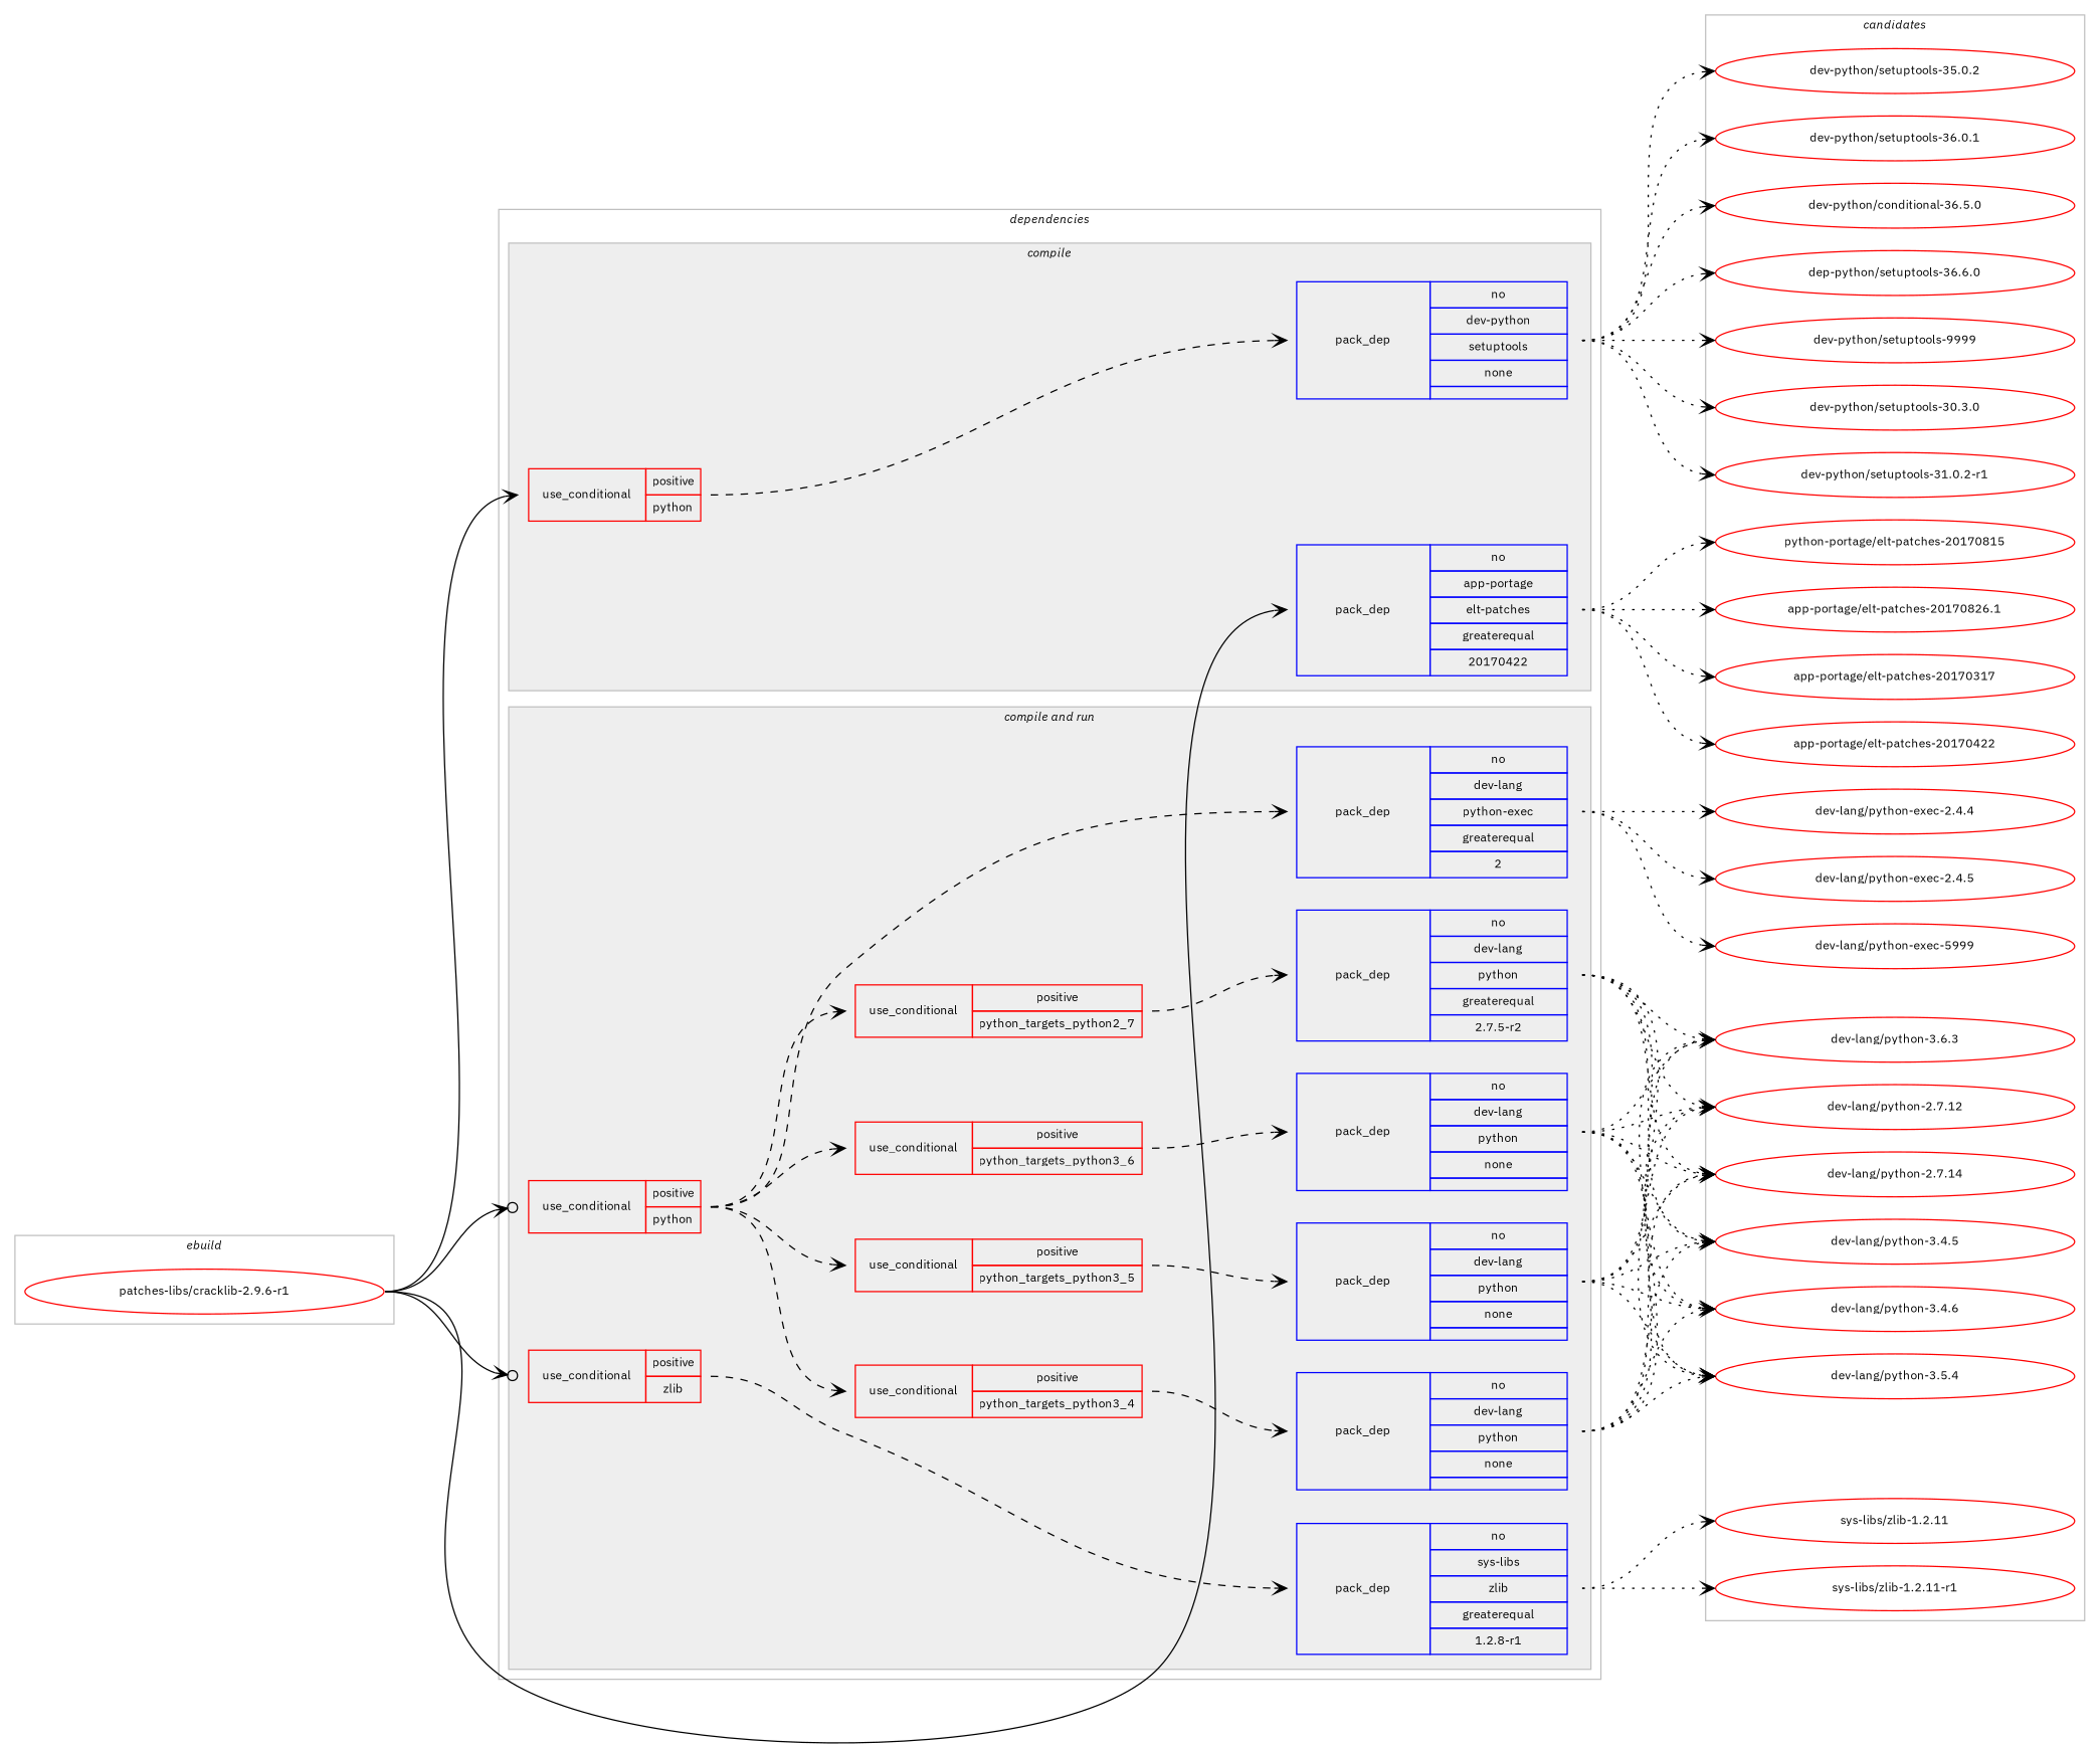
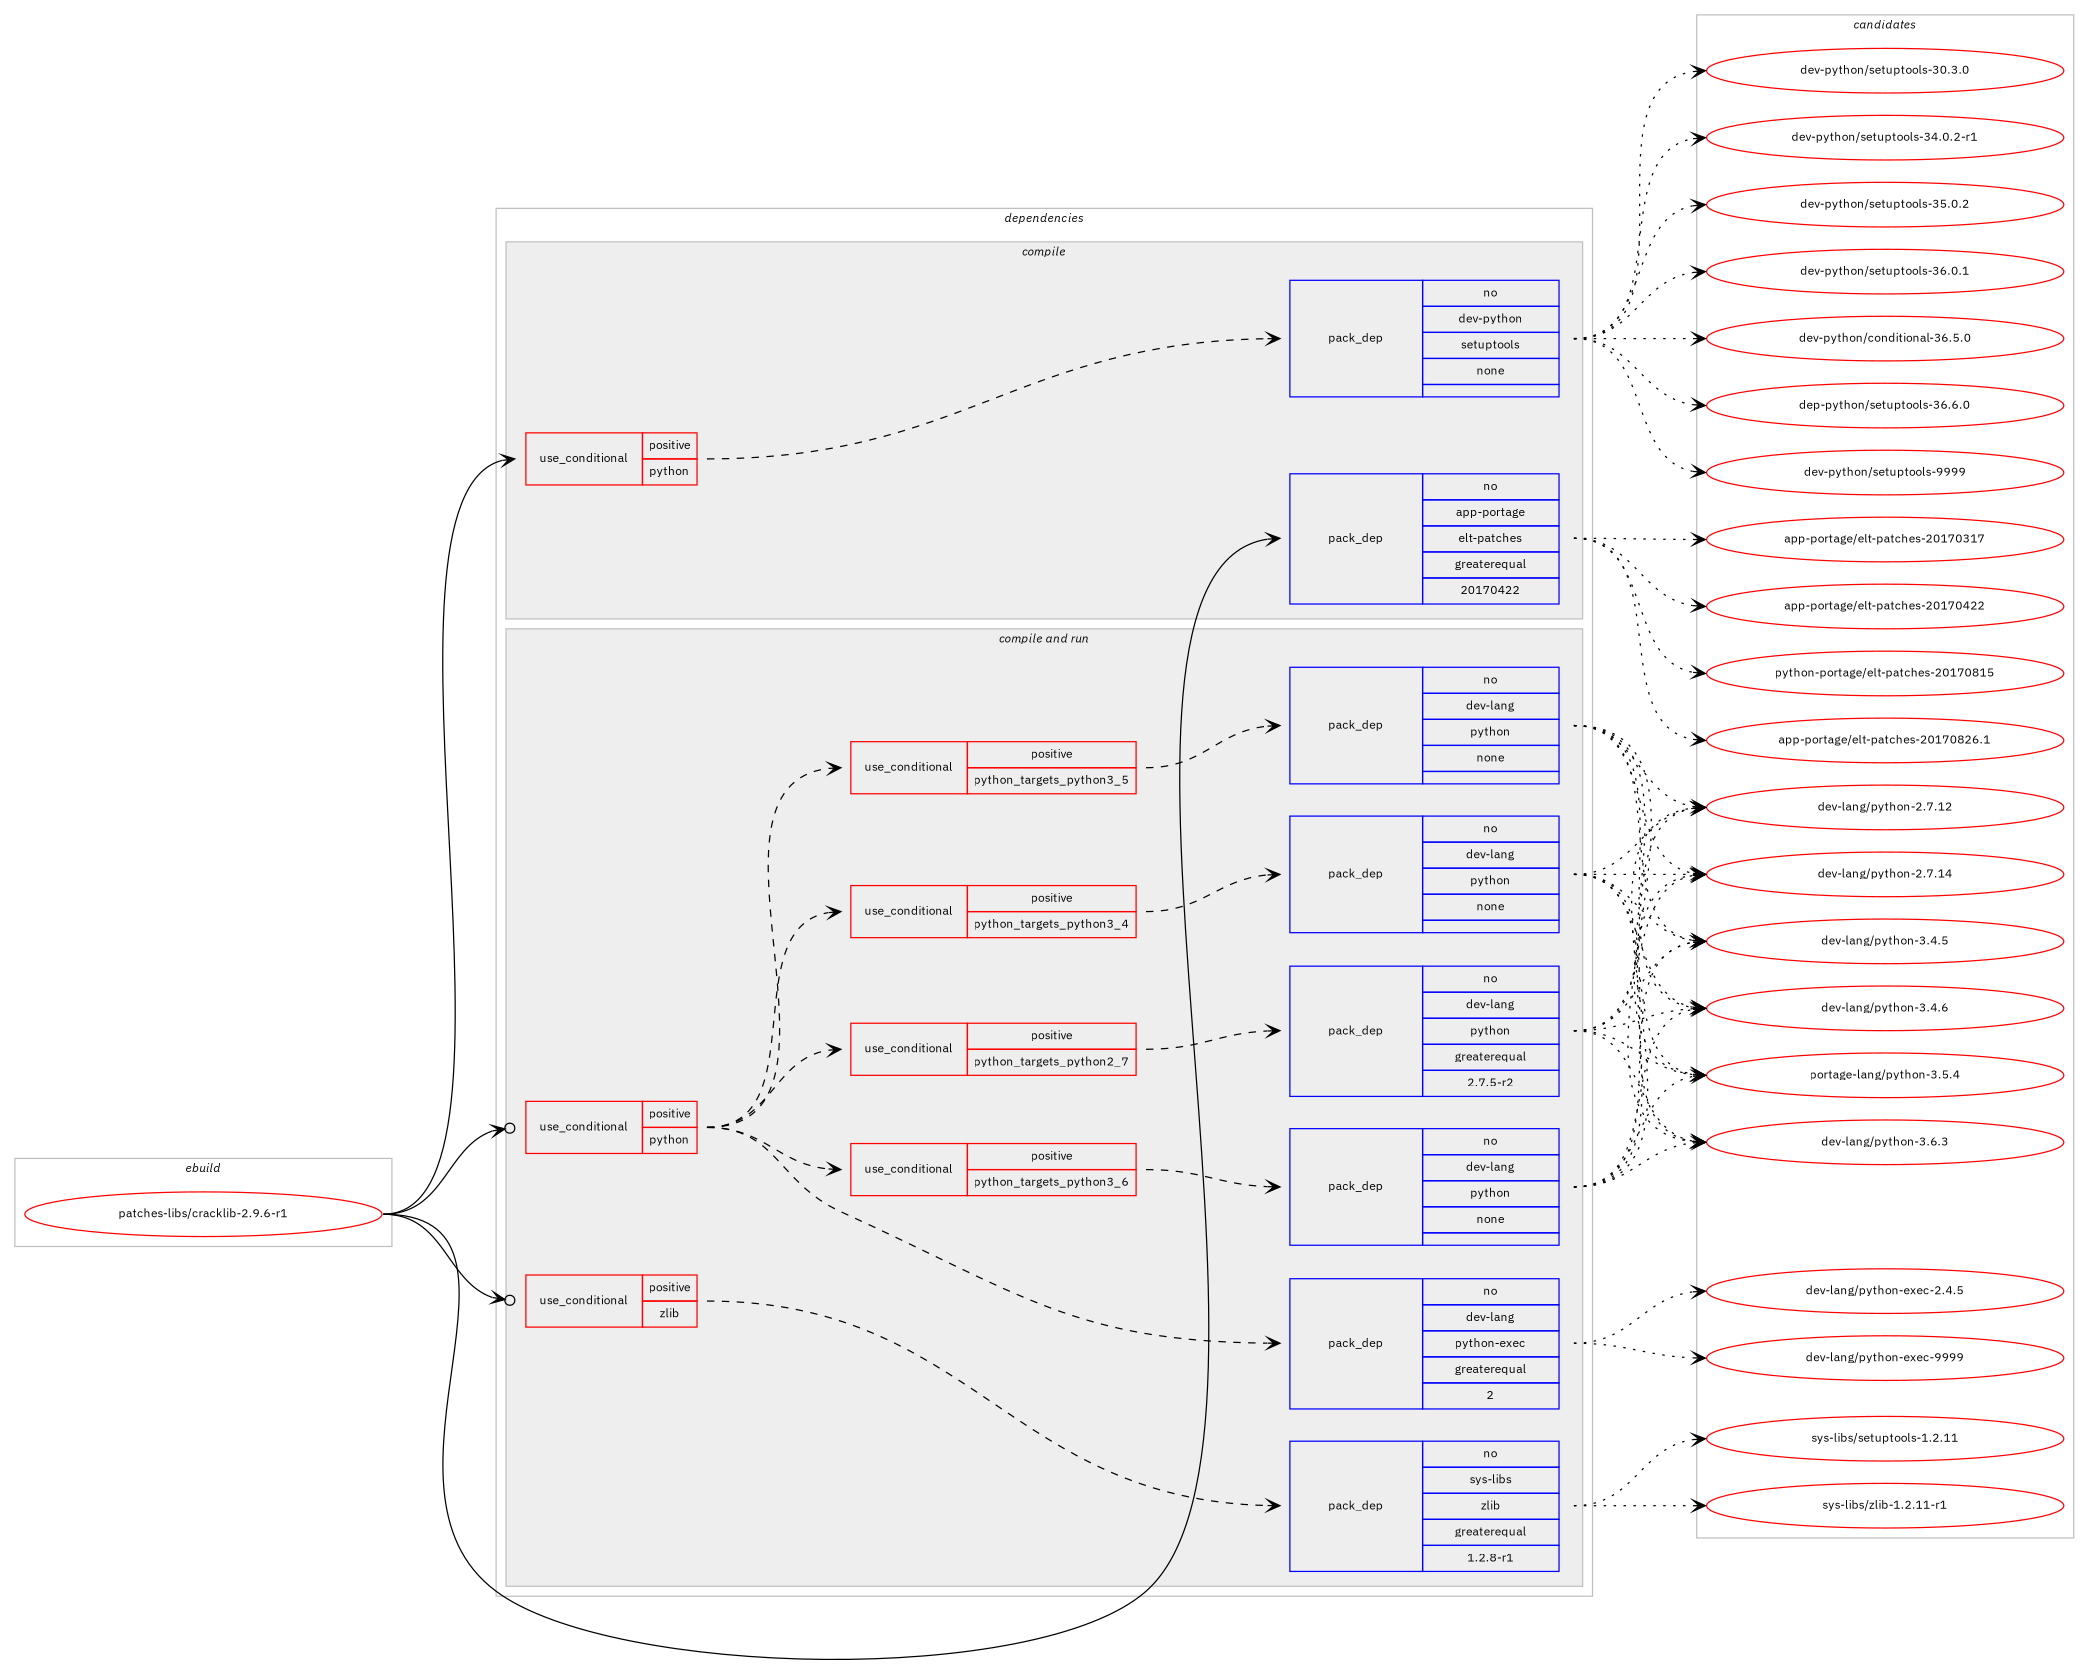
  digraph {
    compound=true
    concentrate=true
    fontname="IBM Plex Sans"
    fontsize=10
    newrank=true
    rankdir=LR
    ranksep=1.5
    node [color=red fontname="IBM Plex Sans" fontsize=10]
    edge [arrowhead=vee fontname="IBM Plex Sans" headport=w style=dotted tailport=e weight=100]
    n1 [label="patches-libs/cracklib-2.9.6-r1" width=4]
    n2 [color=blue label=<<TABLE BORDER="0" CELLBORDER="1" CELLSPACING="0" CELLPADDING="4" WIDTH="220"><TR><TD ROWSPAN="6" CELLPADDING="30">pack_dep</TD></TR><TR><TD WIDTH="110">no</TD></TR><TR><TD>dev-python</TD></TR><TR><TD>setuptools</TD></TR><TR><TD>none</TD></TR><TR><TD></TD></TR></TABLE>> shape=none]
    n3 [label=<<TABLE BORDER="0" CELLBORDER="1" CELLSPACING="0" CELLPADDING="4"><TR><TD ROWSPAN="3" CELLPADDING="10">use_conditional</TD></TR><TR><TD>positive</TD></TR><TR><TD>python</TD></TR></TABLE>> shape=none]
    n4 [color=blue label=<<TABLE BORDER="0" CELLBORDER="1" CELLSPACING="0" CELLPADDING="4" WIDTH="220"><TR><TD ROWSPAN="6" CELLPADDING="30">pack_dep</TD></TR><TR><TD WIDTH="110">no</TD></TR><TR><TD>app-portage</TD></TR><TR><TD>elt-patches</TD></TR><TR><TD>greaterequal</TD></TR><TR><TD>20170422</TD></TR></TABLE>> shape=none]
    n5 [color=blue label=<<TABLE BORDER="0" CELLBORDER="1" CELLSPACING="0" CELLPADDING="4" WIDTH="220"><TR><TD ROWSPAN="6" CELLPADDING="30">pack_dep</TD></TR><TR><TD WIDTH="110">no</TD></TR><TR><TD>dev-lang</TD></TR><TR><TD>python</TD></TR><TR><TD>greaterequal</TD></TR><TR><TD>2.7.5-r2</TD></TR></TABLE>> shape=none]
    n6 [label=<<TABLE BORDER="0" CELLBORDER="1" CELLSPACING="0" CELLPADDING="4"><TR><TD ROWSPAN="3" CELLPADDING="10">use_conditional</TD></TR><TR><TD>positive</TD></TR><TR><TD>python_targets_python2_7</TD></TR></TABLE>> shape=none]
    n7 [color=blue label=<<TABLE BORDER="0" CELLBORDER="1" CELLSPACING="0" CELLPADDING="4" WIDTH="220"><TR><TD ROWSPAN="6" CELLPADDING="30">pack_dep</TD></TR><TR><TD WIDTH="110">no</TD></TR><TR><TD>dev-lang</TD></TR><TR><TD>python</TD></TR><TR><TD>none</TD></TR><TR><TD></TD></TR></TABLE>> shape=none]
    n8 [label=<<TABLE BORDER="0" CELLBORDER="1" CELLSPACING="0" CELLPADDING="4"><TR><TD ROWSPAN="3" CELLPADDING="10">use_conditional</TD></TR><TR><TD>positive</TD></TR><TR><TD>python_targets_python3_4</TD></TR></TABLE>> shape=none]
    n9 [color=blue label=<<TABLE BORDER="0" CELLBORDER="1" CELLSPACING="0" CELLPADDING="4" WIDTH="220"><TR><TD ROWSPAN="6" CELLPADDING="30">pack_dep</TD></TR><TR><TD WIDTH="110">no</TD></TR><TR><TD>dev-lang</TD></TR><TR><TD>python</TD></TR><TR><TD>none</TD></TR><TR><TD></TD></TR></TABLE>> shape=none]
    n10 [label=<<TABLE BORDER="0" CELLBORDER="1" CELLSPACING="0" CELLPADDING="4"><TR><TD ROWSPAN="3" CELLPADDING="10">use_conditional</TD></TR><TR><TD>positive</TD></TR><TR><TD>python_targets_python3_5</TD></TR></TABLE>> shape=none]
    n11 [color=blue label=<<TABLE BORDER="0" CELLBORDER="1" CELLSPACING="0" CELLPADDING="4" WIDTH="220"><TR><TD ROWSPAN="6" CELLPADDING="30">pack_dep</TD></TR><TR><TD WIDTH="110">no</TD></TR><TR><TD>dev-lang</TD></TR><TR><TD>python</TD></TR><TR><TD>none</TD></TR><TR><TD></TD></TR></TABLE>> shape=none]
    n12 [label=<<TABLE BORDER="0" CELLBORDER="1" CELLSPACING="0" CELLPADDING="4"><TR><TD ROWSPAN="3" CELLPADDING="10">use_conditional</TD></TR><TR><TD>positive</TD></TR><TR><TD>python_targets_python3_6</TD></TR></TABLE>> shape=none]
    n13 [color=blue label=<<TABLE BORDER="0" CELLBORDER="1" CELLSPACING="0" CELLPADDING="4" WIDTH="220"><TR><TD ROWSPAN="6" CELLPADDING="30">pack_dep</TD></TR><TR><TD WIDTH="110">no</TD></TR><TR><TD>dev-lang</TD></TR><TR><TD>python-exec</TD></TR><TR><TD>greaterequal</TD></TR><TR><TD>2</TD></TR></TABLE>> shape=none]
    n14 [label=<<TABLE BORDER="0" CELLBORDER="1" CELLSPACING="0" CELLPADDING="4"><TR><TD ROWSPAN="3" CELLPADDING="10">use_conditional</TD></TR><TR><TD>positive</TD></TR><TR><TD>python</TD></TR></TABLE>> shape=none]
    n15 [color=blue label=<<TABLE BORDER="0" CELLBORDER="1" CELLSPACING="0" CELLPADDING="4" WIDTH="220"><TR><TD ROWSPAN="6" CELLPADDING="30">pack_dep</TD></TR><TR><TD WIDTH="110">no</TD></TR><TR><TD>sys-libs</TD></TR><TR><TD>zlib</TD></TR><TR><TD>greaterequal</TD></TR><TR><TD>1.2.8-r1</TD></TR></TABLE>> shape=none]
    n16 [label=<<TABLE BORDER="0" CELLBORDER="1" CELLSPACING="0" CELLPADDING="4"><TR><TD ROWSPAN="3" CELLPADDING="10">use_conditional</TD></TR><TR><TD>positive</TD></TR><TR><TD>zlib</TD></TR></TABLE>> shape=none]
    n17 [label="dev-python/setuptools-30.3.0" width=4]
-   n18 [label="dev-python/setuptools-31.0.2-r1" width=4]
+   n18 [label="dev-python/setuptools-34.0.2-r1" width=4]
    n19 [label="dev-python/setuptools-35.0.2" width=4]
    n20 [label="dev-python/setuptools-36.0.1" width=4]
    n21 [label="dev-python/conditional-36.5.0" width=4]
    n22 [label="dep-python/setuptools-36.6.0" width=4]
    n23 [label="dev-python/setuptools-9999" width=4]
    n24 [label="app-portage/elt-patches-20170317" width=4]
    n25 [label="app-portage/elt-patches-20170422" width=4]
    n26 [label="python-portage/elt-patches-20170815" width=4]
    n27 [label="app-portage/elt-patches-20170826.1" width=4]
    n28 [label="dev-lang/python-2.7.12" width=4]
    n29 [label="dev-lang/python-2.7.14" width=4]
    n30 [label="dev-lang/python-3.4.5" width=4]
    n31 [label="dev-lang/python-3.4.6" width=4]
-   n32 [label="dev-lang/python-3.5.4" width=4]
+   n32 [label="portage-lang/python-3.5.4" width=4]
    n33 [label="dev-lang/python-3.6.3" width=4]
-   n34 [label="dev-lang/python-exec-2.4.4" width=4]
    n35 [label="dev-lang/python-exec-2.4.5" width=4]
-   n36 [label="dev-lang/python-exec-5999" width=4]
-   n37 [label="sys-libs/zlib-1.2.11" width=4]
+   n36 [label="dev-lang/python-exec-9999" width=4]
+   n37 [label="sys-libs/setuptools-1.2.11" width=4]
    n38 [label="sys-libs/zlib-1.2.11-r1" width=4]
    subgraph cluster_1 {
      color=gray
      label=<<i>ebuild</i>>
      rank=same
      n1
    }
    subgraph cluster_2 {
      color=gray
      label=<<i>dependencies</i>>
      subgraph cluster_3 {
        color=gray
        fillcolor="#eeeeee"
        label=<<i>compile</i>>
        style=filled
        subgraph sub_4 {
          color=gray
          fillcolor="#eeeeee"
          label=<<i>compile</i>>
          style=filled
          n3
          subgraph sub_5 {
            color=gray
            fillcolor="#eeeeee"
            label=<<i>compile</i>>
            style=filled
            n2
          }
        }
        subgraph sub_6 {
          color=gray
          fillcolor="#eeeeee"
          label=<<i>compile</i>>
          style=filled
          n4
        }
      }
      subgraph cluster_7 {
        color=gray
        fillcolor="#eeeeee"
        label=<<i>compile and run</i>>
        style=filled
        subgraph sub_8 {
          color=gray
          fillcolor="#eeeeee"
          label=<<i>compile and run</i>>
          style=filled
          n14
          subgraph sub_9 {
            color=gray
            fillcolor="#eeeeee"
            label=<<i>compile and run</i>>
            style=filled
            n6
            subgraph sub_10 {
              color=gray
              fillcolor="#eeeeee"
              label=<<i>compile and run</i>>
              style=filled
              n5
            }
          }
          subgraph sub_11 {
            color=gray
            fillcolor="#eeeeee"
            label=<<i>compile and run</i>>
            style=filled
            n8
            subgraph sub_12 {
              color=gray
              fillcolor="#eeeeee"
              label=<<i>compile and run</i>>
              style=filled
              n7
            }
          }
          subgraph sub_13 {
            color=gray
            fillcolor="#eeeeee"
            label=<<i>compile and run</i>>
            style=filled
            n10
            subgraph sub_14 {
              color=gray
              fillcolor="#eeeeee"
              label=<<i>compile and run</i>>
              style=filled
              n9
            }
          }
          subgraph sub_15 {
            color=gray
            fillcolor="#eeeeee"
            label=<<i>compile and run</i>>
            style=filled
            n12
            subgraph sub_16 {
              color=gray
              fillcolor="#eeeeee"
              label=<<i>compile and run</i>>
              style=filled
              n11
            }
          }
          subgraph sub_17 {
            color=gray
            fillcolor="#eeeeee"
            label=<<i>compile and run</i>>
            style=filled
            n13
          }
        }
        subgraph sub_18 {
          color=gray
          fillcolor="#eeeeee"
          label=<<i>compile and run</i>>
          style=filled
          n16
          subgraph sub_19 {
            color=gray
            fillcolor="#eeeeee"
            label=<<i>compile and run</i>>
            style=filled
            n15
          }
        }
      }
      subgraph cluster_20 {
        color=gray
        fillcolor="#eeeeee"
        label=<<i>run</i>>
        style=filled
      }
    }
    subgraph cluster_21 {
      color=gray
      label=<<i>candidates</i>>
      rank=same
      subgraph sub_22 {
        color=black
        label=<<i>candidates</i>>
        nodesep=1
        rank=same
        n17
        n18
        n19
        n20
        n21
        n22
        n23
      }
      subgraph sub_23 {
        color=black
        label=<<i>candidates</i>>
        nodesep=1
        rank=same
        n24
        n25
        n26
        n27
      }
      subgraph sub_24 {
        color=black
        label=<<i>candidates</i>>
        nodesep=1
        rank=same
        n28
        n29
        n30
        n31
        n32
        n33
      }
      subgraph sub_25 {
        color=black
        label=<<i>candidates</i>>
        nodesep=1
        rank=same
        n28
        n29
        n30
        n31
        n32
        n33
      }
      subgraph sub_26 {
        color=black
        label=<<i>candidates</i>>
        nodesep=1
        rank=same
        n28
        n29
        n30
        n31
        n32
        n33
      }
      subgraph sub_27 {
        color=black
        label=<<i>candidates</i>>
        nodesep=1
        rank=same
        n28
        n29
        n30
        n31
        n32
        n33
      }
      subgraph sub_28 {
        color=black
        label=<<i>candidates</i>>
        nodesep=1
        rank=same
-       n34
        n35
        n36
      }
      subgraph sub_29 {
        color=black
        label=<<i>candidates</i>>
        nodesep=1
        rank=same
        n37
        n38
      }
    }
    n1 -> n3 [style=solid weight=20]
    n1 -> n4 [style=solid weight=20]
    n1 -> n14 [arrowhead=odotvee style=solid weight=20]
    n1 -> n16 [arrowhead=odotvee style=solid weight=20]
    n2 -> n17
    n2 -> n18
    n2 -> n19
    n2 -> n20
    n2 -> n21
    n2 -> n22
    n2 -> n23
    n3 -> n2 [style=dashed weight=20]
    n4 -> n24
    n4 -> n25
    n4 -> n26
    n4 -> n27
    n5 -> n28
    n5 -> n29
    n5 -> n30
    n5 -> n31
    n5 -> n32
    n5 -> n33
    n6 -> n5 [style=dashed weight=20]
    n7 -> n28
    n7 -> n29
    n7 -> n30
    n7 -> n31
    n7 -> n32
    n7 -> n33
    n8 -> n7 [style=dashed weight=20]
    n9 -> n28
    n9 -> n29
    n9 -> n30
    n9 -> n31
    n9 -> n32
    n9 -> n33
    n10 -> n9 [style=dashed weight=20]
    n11 -> n28
    n11 -> n29
    n11 -> n30
    n11 -> n31
    n11 -> n32
    n11 -> n33
    n12 -> n11 [style=dashed weight=20]
-   n13 -> n34
    n13 -> n35
    n13 -> n36
    n14 -> n6 [style=dashed weight=20]
    n14 -> n8 [style=dashed weight=20]
    n14 -> n10 [style=dashed weight=20]
    n14 -> n12 [style=dashed weight=20]
    n14 -> n13 [style=dashed weight=20]
    n15 -> n37
    n15 -> n38
    n16 -> n15 [style=dashed weight=20]
  }
